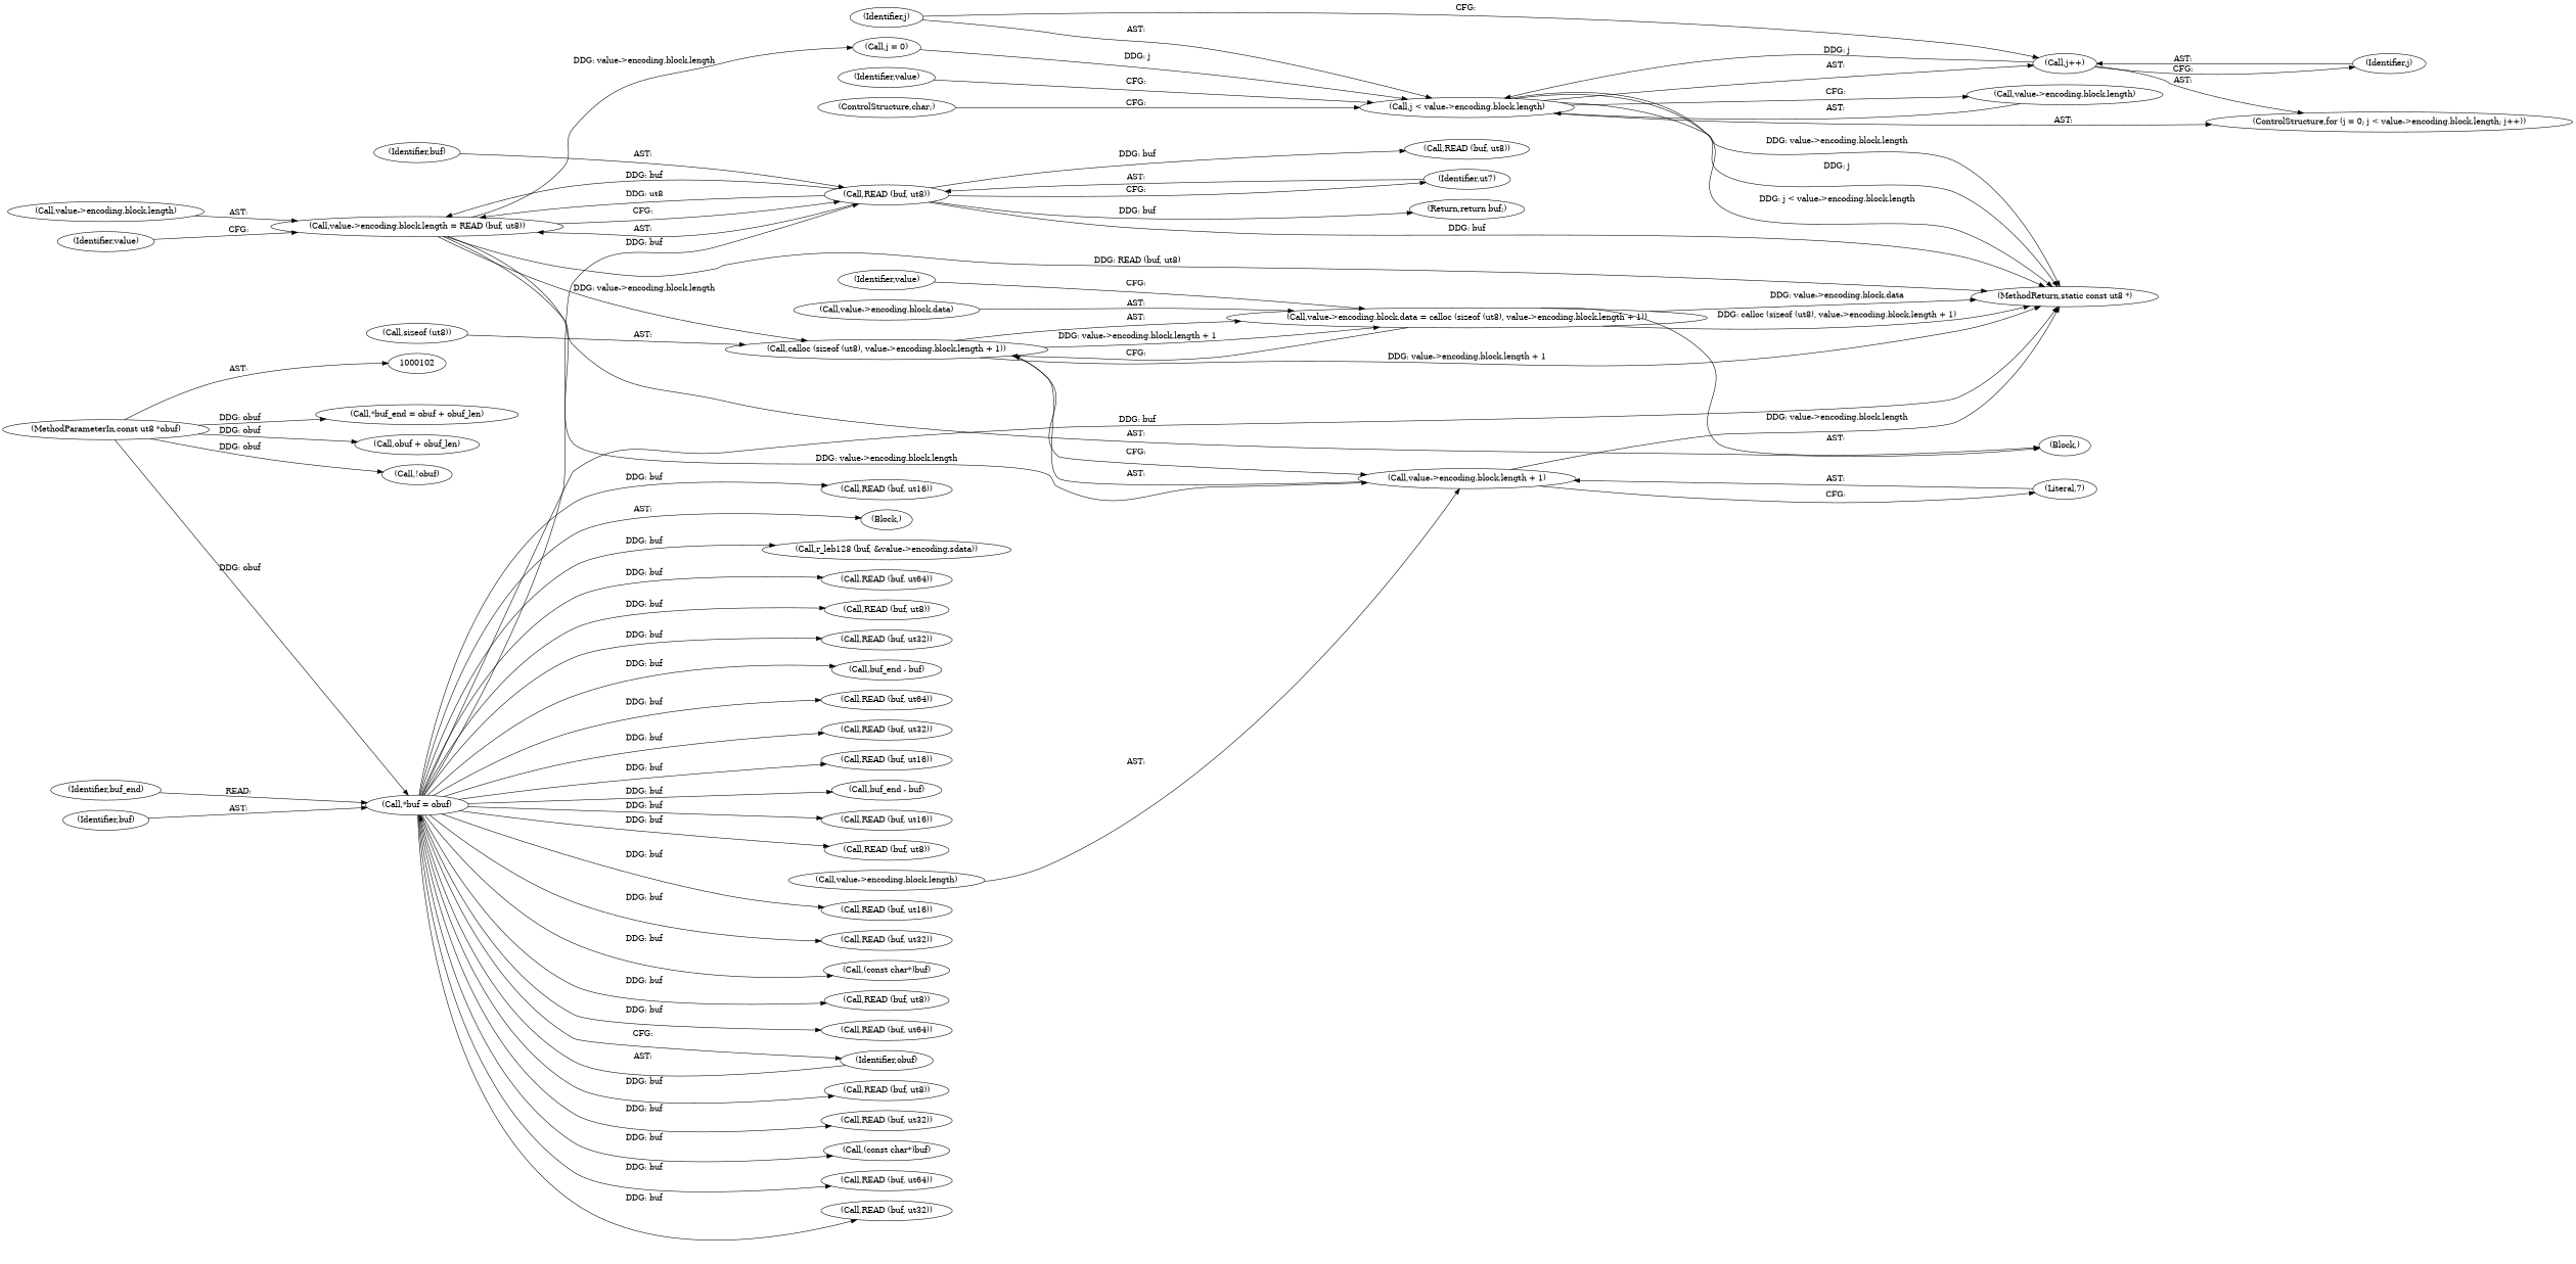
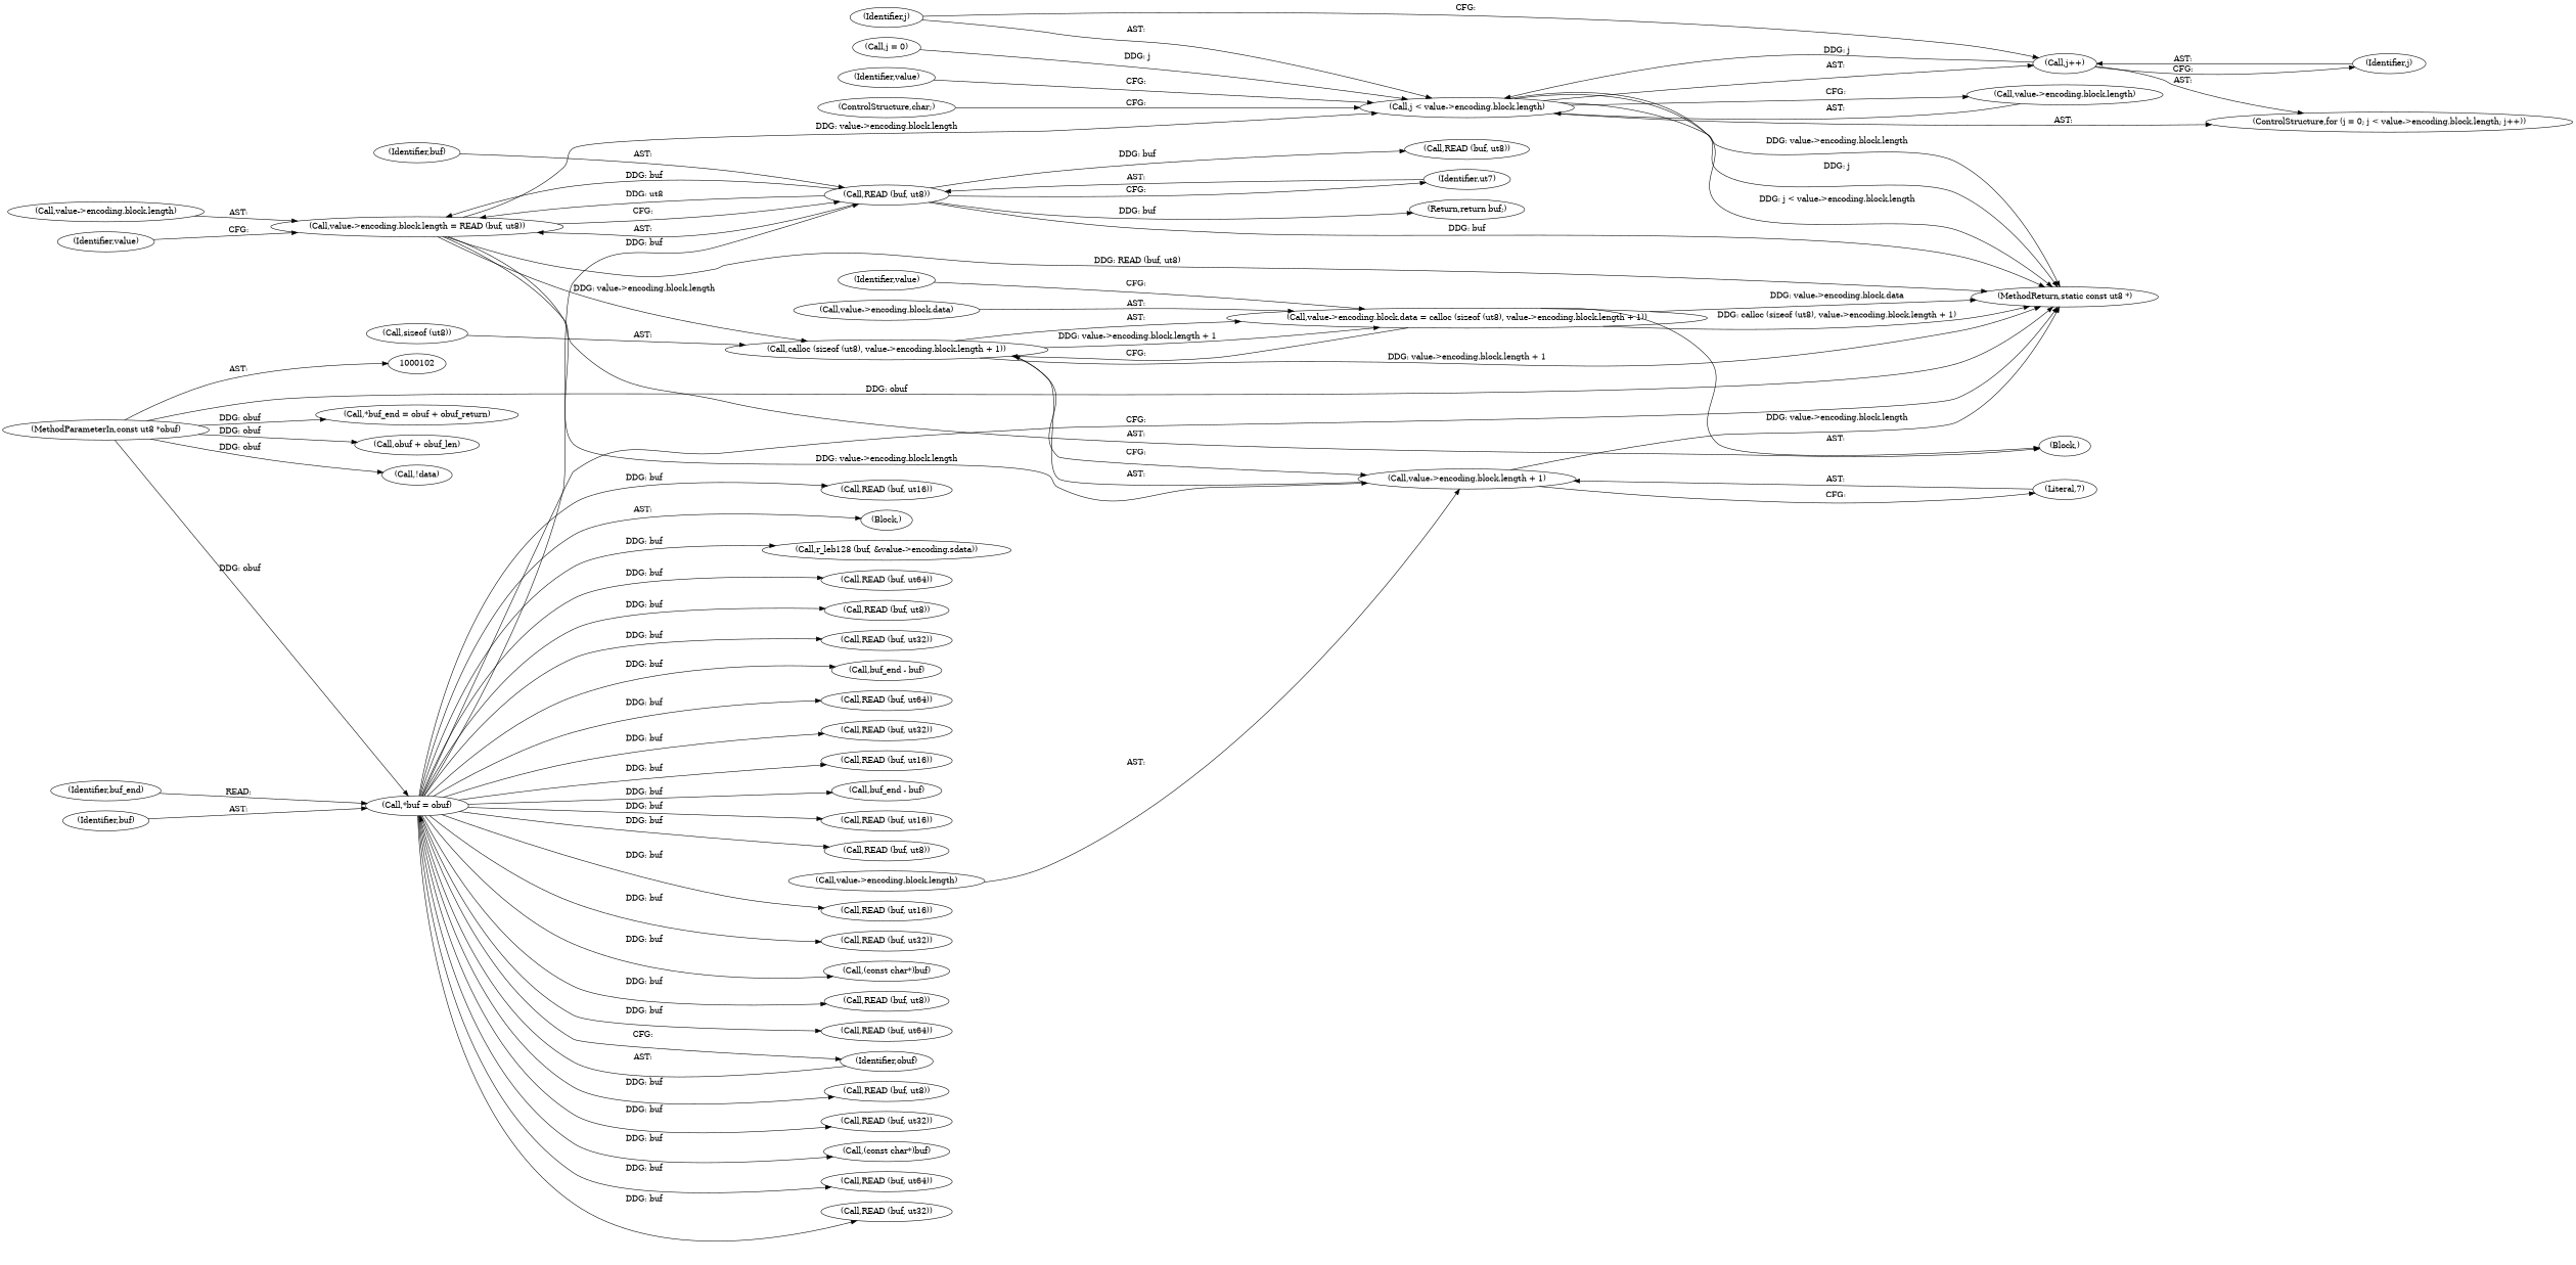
  digraph {
    rankdir=LR
    n1 [label="(Call,value->encoding.block.length = READ (buf, ut8))"]
    n2 [label="(Call,READ (buf, ut8))"]
    n3 [label="(Call,calloc (sizeof (ut8), value->encoding.block.length + 1))"]
    n4 [label="(Call,value->encoding.block.length + 1)"]
    n5 [label="(Call,j < value->encoding.block.length)"]
    n6 [label="(Block,)"]
    n7 [label="(MethodReturn,static const ut8 *)"]
    n8 [label="(Call,READ (buf, ut8))"]
    n9 [label="(Identifier,ut7)"]
    n10 [label="(Return,return buf;)"]
    n11 [label="(Call,value->encoding.block.data = calloc (sizeof (ut8), value->encoding.block.length + 1))"]
    n12 [label="(Literal,7)"]
    n13 [label="(Call,j++)"]
    n14 [label="(ControlStructure,for (j = 0; j < value->encoding.block.length; j++))"]
    n15 [label="(Call,value->encoding.block.length)"]
    n16 [label="(Call,*buf = obuf)"]
    n17 [label="(Call,READ (buf, ut32))"]
    n18 [label="(Call,(const char*)buf)"]
    n19 [label="(Call,READ (buf, ut8))"]
    n20 [label="(Call,READ (buf, ut64))"]
    n21 [label="(Identifier,obuf)"]
    n22 [label="(Call,READ (buf, ut8))"]
    n23 [label="(Call,READ (buf, ut32))"]
    n24 [label="(Call,(const char*)buf)"]
    n25 [label="(Call,READ (buf, ut64))"]
    n26 [label="(Call,READ (buf, ut32))"]
    n27 [label="(Call,READ (buf, ut16))"]
    n28 [label="(Block,)"]
    n29 [label="(Call,r_leb128 (buf, &value->encoding.sdata))"]
    n30 [label="(Call,READ (buf, ut64))"]
    n31 [label="(Call,READ (buf, ut8))"]
    n32 [label="(Call,READ (buf, ut32))"]
    n33 [label="(Call,buf_end - buf)"]
    n34 [label="(Call,READ (buf, ut64))"]
    n35 [label="(Call,READ (buf, ut32))"]
    n36 [label="(Call,READ (buf, ut16))"]
    n37 [label="(Call,buf_end - buf)"]
    n38 [label="(Call,READ (buf, ut16))"]
    n39 [label="(Call,READ (buf, ut8))"]
    n40 [label="(Call,READ (buf, ut16))"]
    n41 [label="(MethodParameterIn,const ut8 *obuf)"]
-   n42 [label="(Call,*buf_end = obuf + obuf_len)"]
+   n42 [label="(Call,*buf_end = obuf + obuf_return)"]
    n43 [label="(Call,obuf + obuf_len)"]
-   n44 [label="(Call,!obuf)"]
+   n44 [label="(Call,!data)"]
    1000102
    n46 [label="(Identifier,j)"]
    n47 [label="(Call,sizeof (ut8))"]
    n48 [label="(Call,value->encoding.block.length)"]
    n49 [label="(Identifier,value)"]
    n50 [label="(Identifier,buf)"]
    n51 [label="(Identifier,j)"]
    n52 [label="(Call,j = 0)"]
    n53 [label="(Call,value->encoding.block.length)"]
    n54 [label="(Call,value->encoding.block.data)"]
    n55 [label="(Identifier,value)"]
    n56 [label="(Identifier,value)"]
    n57 [label="(ControlStructure,char;)"]
    n58 [label="(Identifier,buf)"]
    n59 [label="(Identifier,buf_end)"]
    n1 -> n2 [label="CFG: "]
    n1 -> n3 [label="DDG: value->encoding.block.length"]
    n1 -> n4 [label="DDG: value->encoding.block.length"]
-   n1 -> n52 [label="DDG: value->encoding.block.length"]
+   n1 -> n5 [label="DDG: value->encoding.block.length"]
    n1 -> n6 [label="AST: "]
    n1 -> n7 [label="DDG: READ (buf, ut8)"]
    n2 -> n1 [label="AST: "]
    n2 -> n1 [label="DDG: buf"]
    n2 -> n1 [label="DDG: ut8"]
    n2 -> n7 [label="DDG: buf"]
    n2 -> n8 [label="DDG: buf"]
    n2 -> n9 [label="CFG: "]
    n2 -> n10 [label="DDG: buf"]
    n3 -> n4 [label="CFG: "]
    n3 -> n7 [label="DDG: value->encoding.block.length + 1"]
    n3 -> n11 [label="AST: "]
    n3 -> n11 [label="DDG: value->encoding.block.length + 1"]
    n4 -> n3 [label="AST: "]
    n4 -> n7 [label="DDG: value->encoding.block.length"]
    n4 -> n12 [label="CFG: "]
    n5 -> n7 [label="DDG: j"]
    n5 -> n7 [label="DDG: j < value->encoding.block.length"]
    n5 -> n7 [label="DDG: value->encoding.block.length"]
    n5 -> n13 [label="AST: "]
    n5 -> n14 [label="AST: "]
    n5 -> n15 [label="CFG: "]
    n9 -> n2 [label="AST: "]
    n11 -> n3 [label="CFG: "]
    n11 -> n6 [label="AST: "]
    n11 -> n7 [label="DDG: value->encoding.block.data"]
    n11 -> n7 [label="DDG: calloc (sizeof (ut8), value->encoding.block.length + 1)"]
    n12 -> n4 [label="AST: "]
    n13 -> n5 [label="DDG: j"]
    n13 -> n14 [label="AST: "]
    n13 -> n46 [label="CFG: "]
    n15 -> n5 [label="AST: "]
    n16 -> n2 [label="DDG: buf"]
-   n16 -> n7 [label="DDG: buf"]
+   n16 -> n7 [label="CFG: "]
    n16 -> n17 [label="DDG: buf"]
    n16 -> n18 [label="DDG: buf"]
    n16 -> n19 [label="DDG: buf"]
    n16 -> n20 [label="DDG: buf"]
    n16 -> n21 [label="CFG: "]
    n16 -> n22 [label="DDG: buf"]
    n16 -> n23 [label="DDG: buf"]
    n16 -> n24 [label="DDG: buf"]
    n16 -> n25 [label="DDG: buf"]
    n16 -> n26 [label="DDG: buf"]
    n16 -> n27 [label="DDG: buf"]
    n16 -> n28 [label="AST: "]
    n16 -> n29 [label="DDG: buf"]
    n16 -> n30 [label="DDG: buf"]
    n16 -> n31 [label="DDG: buf"]
    n16 -> n32 [label="DDG: buf"]
    n16 -> n33 [label="DDG: buf"]
    n16 -> n34 [label="DDG: buf"]
    n16 -> n35 [label="DDG: buf"]
    n16 -> n36 [label="DDG: buf"]
    n16 -> n37 [label="DDG: buf"]
    n16 -> n38 [label="DDG: buf"]
    n16 -> n39 [label="DDG: buf"]
    n16 -> n40 [label="DDG: buf"]
    n21 -> n16 [label="AST: "]
+   n41 -> n7 [label="DDG: obuf"]
    n41 -> n16 [label="DDG: obuf"]
    n41 -> n42 [label="DDG: obuf"]
    n41 -> n43 [label="DDG: obuf"]
    n41 -> n44 [label="DDG: obuf"]
    n41 -> 1000102 [label="AST: "]
    n46 -> n13 [label="AST: "]
    n47 -> n3 [label="AST: "]
    n48 -> n1 [label="AST: "]
    n49 -> n5 [label="CFG: "]
    n50 -> n16 [label="AST: "]
    n51 -> n5 [label="AST: "]
    n51 -> n13 [label="CFG: "]
    n52 -> n5 [label="DDG: j"]
    n53 -> n4 [label="AST: "]
    n54 -> n11 [label="AST: "]
    n55 -> n11 [label="CFG: "]
    n56 -> n1 [label="CFG: "]
    n57 -> n5 [label="CFG: "]
    n58 -> n2 [label="AST: "]
    n59 -> n16 [label="READ: "]
  }
